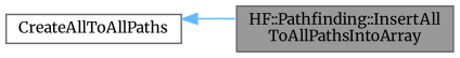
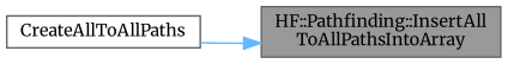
  digraph {
    rankdir=RL
    fontname=Merriweather
    node [fontname=Merriweather fontsize=10 shape=box style=filled]
    n1 [color=gray40 fillcolor=grey60 fontcolor=black height=0.2 label="HF::Pathfinding::InsertAll\lToAllPathsIntoArray" width=0.4]
    n2 [color=grey40 fillcolor=white height=0.2 label=CreateAllToAllPaths width=0.4]
-   n2 -> n1 [color=steelblue1 dir=back fontname=Merriweather fontsize=10 labelfontname=Helvetica labelfontsize=10 style=solid]
+   n1 -> n2 [color=steelblue1 dir=back fontname=Merriweather fontsize=10 labelfontname=Helvetica labelfontsize=10 style=solid]
  }
